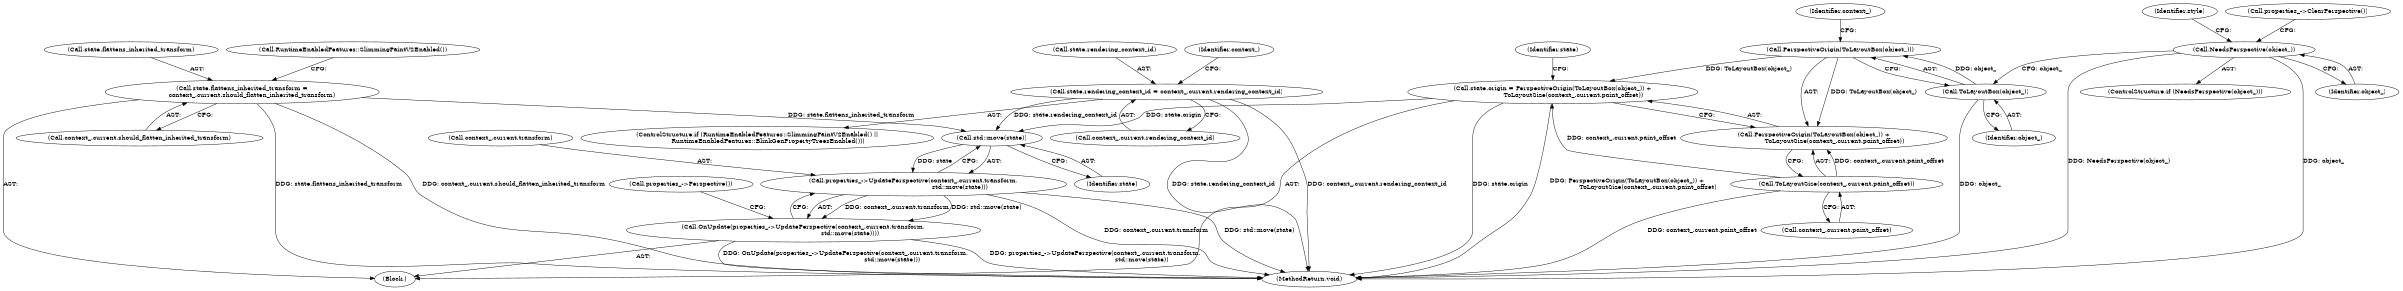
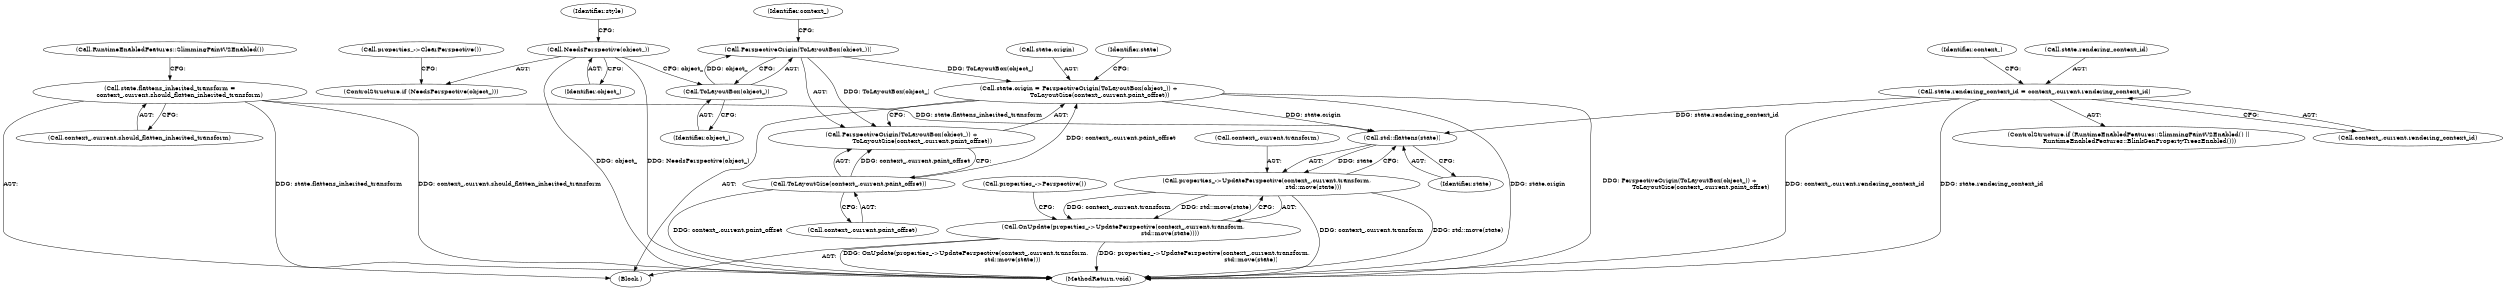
  digraph {
-   n1 [label="(Call,std::move(state))"]
+   n1 [label="(Call,std::flattens(state))"]
    n2 [label="(Call,properties_->UpdatePerspective(context_.current.transform,\n                                               std::move(state)))"]
    n3 [label="(Identifier,state)"]
    n4 [label="(MethodReturn,void)"]
    n5 [label="(Call,OnUpdate(properties_->UpdatePerspective(context_.current.transform,\n                                               std::move(state))))"]
    n6 [label="(Call,state.flattens_inherited_transform =\n          context_.current.should_flatten_inherited_transform)"]
    n7 [label="(Block,)"]
    n8 [label="(Call,context_.current.should_flatten_inherited_transform)"]
    n9 [label="(Call,state.origin = PerspectiveOrigin(ToLayoutBox(object_)) +\n                     ToLayoutSize(context_.current.paint_offset))"]
    n10 [label="(Call,PerspectiveOrigin(ToLayoutBox(object_)) +\n                     ToLayoutSize(context_.current.paint_offset))"]
    n11 [label="(Call,ToLayoutSize(context_.current.paint_offset))"]
    n12 [label="(Call,PerspectiveOrigin(ToLayoutBox(object_)))"]
    n13 [label="(Call,ToLayoutBox(object_))"]
    n14 [label="(Identifier,object_)"]
    n15 [label="(Call,NeedsPerspective(object_))"]
    n16 [label="(Identifier,object_)"]
    n17 [label="(ControlStructure,if (NeedsPerspective(object_)))"]
    n18 [label="(Call,context_.current.paint_offset)"]
    n19 [label="(Call,state.rendering_context_id = context_.current.rendering_context_id)"]
    n20 [label="(ControlStructure,if (RuntimeEnabledFeatures::SlimmingPaintV2Enabled() ||\n           RuntimeEnabledFeatures::BlinkGenPropertyTreesEnabled()))"]
    n21 [label="(Call,context_.current.rendering_context_id)"]
    n22 [label="(Call,properties_->ClearPerspective())"]
    n23 [label="(Call,RuntimeEnabledFeatures::SlimmingPaintV2Enabled())"]
    n24 [label="(Identifier,style)"]
    n25 [label="(Call,context_.current.transform)"]
+   n26 [label="(Call,state.origin)"]
    n27 [label="(Call,state.rendering_context_id)"]
    n28 [label="(Identifier,context_)"]
-   n29 [label="(Call,state.flattens_inherited_transform)"]
    n30 [label="(Call,properties_->Perspective())"]
    n31 [label="(Identifier,state)"]
    n32 [label="(Identifier,context_)"]
    n1 -> n2 [label="AST: "]
    n1 -> n2 [label="DDG: state"]
    n1 -> n3 [label="CFG: "]
    n2 -> n1 [label="CFG: "]
    n2 -> n4 [label="DDG: context_.current.transform"]
    n2 -> n4 [label="DDG: std::move(state)"]
    n2 -> n5 [label="AST: "]
    n2 -> n5 [label="DDG: context_.current.transform"]
    n2 -> n5 [label="DDG: std::move(state)"]
    n3 -> n1 [label="AST: "]
    n5 -> n2 [label="CFG: "]
    n5 -> n4 [label="DDG: OnUpdate(properties_->UpdatePerspective(context_.current.transform,\n                                               std::move(state)))"]
    n5 -> n4 [label="DDG: properties_->UpdatePerspective(context_.current.transform,\n                                               std::move(state))"]
    n5 -> n7 [label="AST: "]
    n6 -> n1 [label="DDG: state.flattens_inherited_transform"]
    n6 -> n4 [label="DDG: state.flattens_inherited_transform"]
    n6 -> n4 [label="DDG: context_.current.should_flatten_inherited_transform"]
    n6 -> n7 [label="AST: "]
    n6 -> n8 [label="CFG: "]
    n8 -> n6 [label="AST: "]
    n9 -> n1 [label="DDG: state.origin"]
    n9 -> n4 [label="DDG: state.origin"]
    n9 -> n4 [label="DDG: PerspectiveOrigin(ToLayoutBox(object_)) +\n                     ToLayoutSize(context_.current.paint_offset)"]
    n9 -> n7 [label="AST: "]
    n9 -> n10 [label="CFG: "]
    n10 -> n9 [label="AST: "]
    n10 -> n11 [label="CFG: "]
    n11 -> n4 [label="DDG: context_.current.paint_offset"]
    n11 -> n9 [label="DDG: context_.current.paint_offset"]
    n11 -> n10 [label="AST: "]
    n11 -> n10 [label="DDG: context_.current.paint_offset"]
    n11 -> n18 [label="CFG: "]
    n12 -> n9 [label="DDG: ToLayoutBox(object_)"]
    n12 -> n10 [label="AST: "]
    n12 -> n10 [label="DDG: ToLayoutBox(object_)"]
    n12 -> n13 [label="CFG: "]
-   n13 -> n4 [label="DDG: object_"]
    n13 -> n12 [label="AST: "]
    n13 -> n12 [label="DDG: object_"]
    n13 -> n14 [label="CFG: "]
    n14 -> n13 [label="AST: "]
    n15 -> n4 [label="DDG: NeedsPerspective(object_)"]
    n15 -> n4 [label="DDG: object_"]
    n15 -> n13 [label="CFG: object_"]
    n15 -> n16 [label="CFG: "]
    n15 -> n17 [label="AST: "]
    n16 -> n15 [label="AST: "]
    n18 -> n11 [label="AST: "]
    n19 -> n1 [label="DDG: state.rendering_context_id"]
    n19 -> n4 [label="DDG: context_.current.rendering_context_id"]
    n19 -> n4 [label="DDG: state.rendering_context_id"]
    n19 -> n20 [label="AST: "]
    n19 -> n21 [label="CFG: "]
    n21 -> n19 [label="AST: "]
-   n22 -> n15 [label="CFG: "]
+   n22 -> n17 [label="CFG: "]
    n23 -> n6 [label="CFG: "]
    n24 -> n15 [label="CFG: "]
    n25 -> n2 [label="AST: "]
+   n26 -> n9 [label="AST: "]
    n27 -> n19 [label="AST: "]
    n28 -> n12 [label="CFG: "]
-   n29 -> n6 [label="AST: "]
    n30 -> n5 [label="CFG: "]
    n31 -> n9 [label="CFG: "]
    n32 -> n19 [label="CFG: "]
  }
